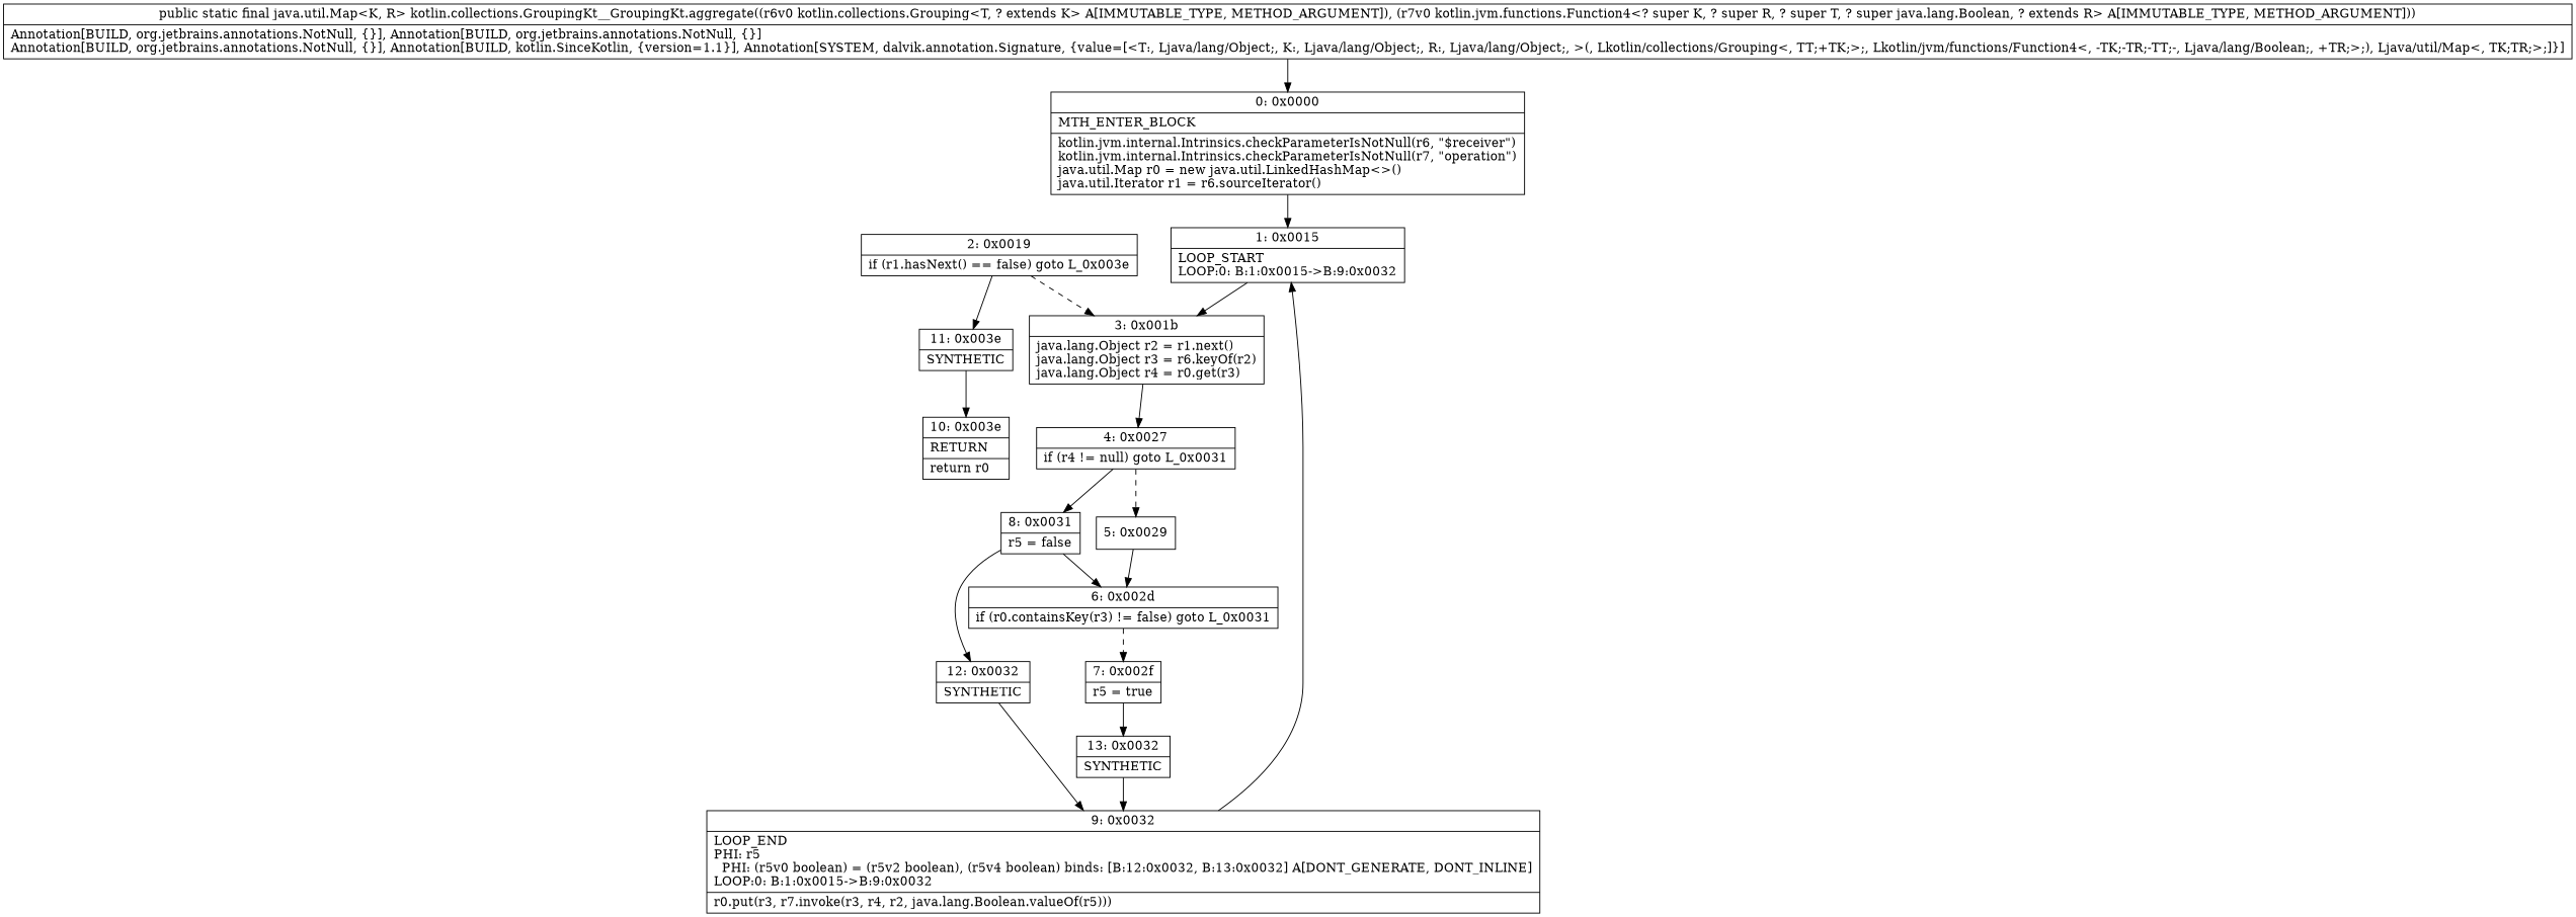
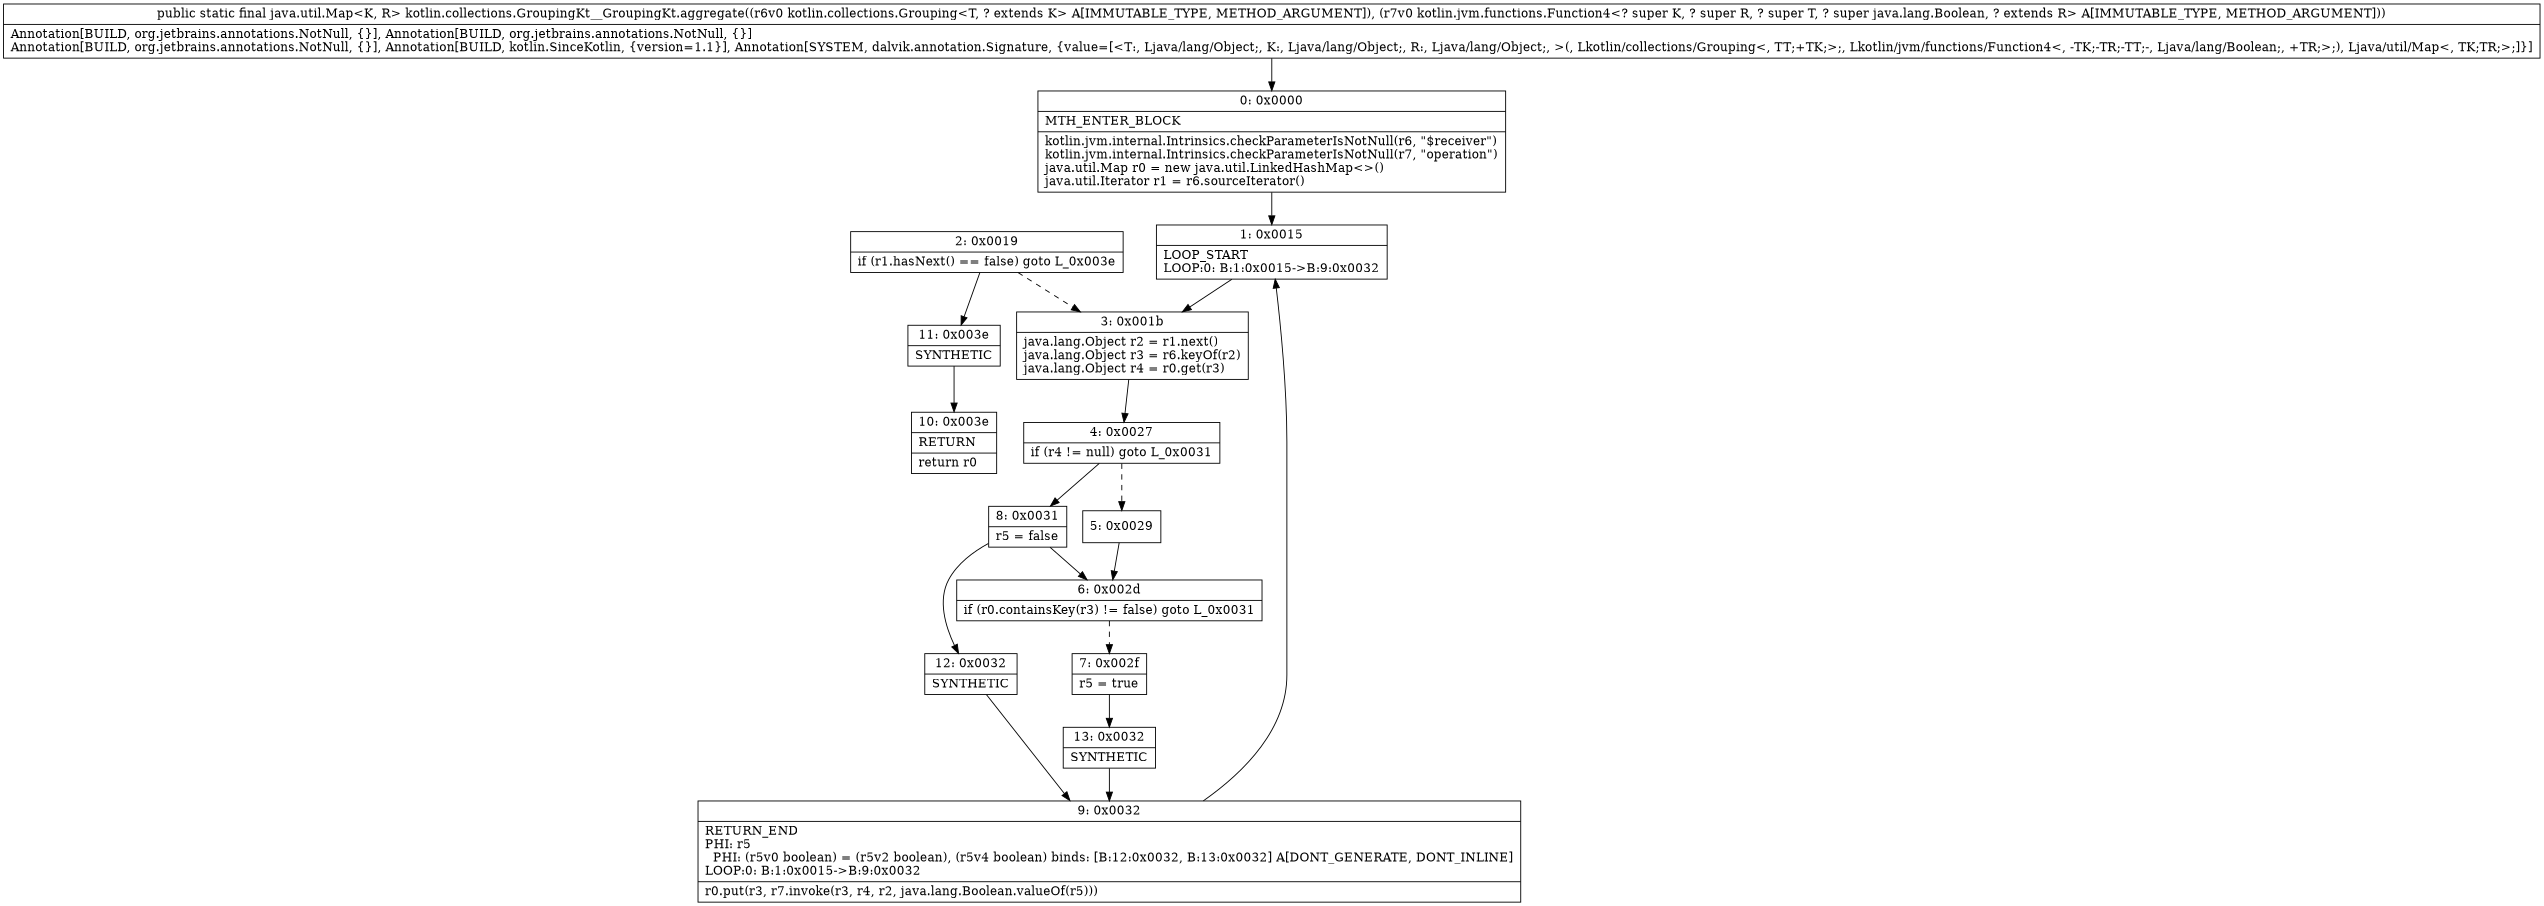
  digraph {
    node [shape=record]
    n1 [label="{0\:\ 0x0000|MTH_ENTER_BLOCK\l|kotlin.jvm.internal.Intrinsics.checkParameterIsNotNull(r6, \"$receiver\")\lkotlin.jvm.internal.Intrinsics.checkParameterIsNotNull(r7, \"operation\")\ljava.util.Map r0 = new java.util.LinkedHashMap\<\>()\ljava.util.Iterator r1 = r6.sourceIterator()\l}"]
    n2 [label="{1\:\ 0x0015|LOOP_START\lLOOP:0: B:1:0x0015\-\>B:9:0x0032\l}"]
    n3 [label="{3\:\ 0x001b|java.lang.Object r2 = r1.next()\ljava.lang.Object r3 = r6.keyOf(r2)\ljava.lang.Object r4 = r0.get(r3)\l}"]
    n4 [label="{2\:\ 0x0019|if (r1.hasNext() == false) goto L_0x003e\l}"]
    n5 [label="{11\:\ 0x003e|SYNTHETIC\l}"]
    n6 [label="{4\:\ 0x0027|if (r4 != null) goto L_0x0031\l}"]
    n7 [label="{10\:\ 0x003e|RETURN\l|return r0\l}"]
    n8 [label="{5\:\ 0x0029}"]
    n9 [label="{8\:\ 0x0031|r5 = false\l}"]
    n10 [label="{6\:\ 0x002d|if (r0.containsKey(r3) != false) goto L_0x0031\l}"]
    n11 [label="{12\:\ 0x0032|SYNTHETIC\l}"]
    n12 [label="{7\:\ 0x002f|r5 = true\l}"]
    n13 [label="{13\:\ 0x0032|SYNTHETIC\l}"]
-   n14 [label="{9\:\ 0x0032|LOOP_END\lPHI: r5 \l  PHI: (r5v0 boolean) = (r5v2 boolean), (r5v4 boolean) binds: [B:12:0x0032, B:13:0x0032] A[DONT_GENERATE, DONT_INLINE]\lLOOP:0: B:1:0x0015\-\>B:9:0x0032\l|r0.put(r3, r7.invoke(r3, r4, r2, java.lang.Boolean.valueOf(r5)))\l}"]
+   n14 [label="{9\:\ 0x0032|RETURN_END\lPHI: r5 \l  PHI: (r5v0 boolean) = (r5v2 boolean), (r5v4 boolean) binds: [B:12:0x0032, B:13:0x0032] A[DONT_GENERATE, DONT_INLINE]\lLOOP:0: B:1:0x0015\-\>B:9:0x0032\l|r0.put(r3, r7.invoke(r3, r4, r2, java.lang.Boolean.valueOf(r5)))\l}"]
    n15 [label="{public static final java.util.Map\<K, R\> kotlin.collections.GroupingKt__GroupingKt.aggregate((r6v0 kotlin.collections.Grouping\<T, ? extends K\> A[IMMUTABLE_TYPE, METHOD_ARGUMENT]), (r7v0 kotlin.jvm.functions.Function4\<? super K, ? super R, ? super T, ? super java.lang.Boolean, ? extends R\> A[IMMUTABLE_TYPE, METHOD_ARGUMENT]))  | Annotation[BUILD, org.jetbrains.annotations.NotNull, \{\}], Annotation[BUILD, org.jetbrains.annotations.NotNull, \{\}]\lAnnotation[BUILD, org.jetbrains.annotations.NotNull, \{\}], Annotation[BUILD, kotlin.SinceKotlin, \{version=1.1\}], Annotation[SYSTEM, dalvik.annotation.Signature, \{value=[\<T:, Ljava\/lang\/Object;, K:, Ljava\/lang\/Object;, R:, Ljava\/lang\/Object;, \>(, Lkotlin\/collections\/Grouping\<, TT;+TK;\>;, Lkotlin\/jvm\/functions\/Function4\<, \-TK;\-TR;\-TT;\-, Ljava\/lang\/Boolean;, +TR;\>;), Ljava\/util\/Map\<, TK;TR;\>;]\}]\l}"]
    n1 -> n2
    n2 -> n3
    n3 -> n6
    n4 -> n3 [style=dashed]
    n4 -> n5
    n5 -> n7
    n6 -> n8 [style=dashed]
    n6 -> n9
    n8 -> n10
    n9 -> n10
    n9 -> n11
    n10 -> n12 [style=dashed]
    n11 -> n14
    n12 -> n13
    n13 -> n14
    n14 -> n2
    n15 -> n1
  }
